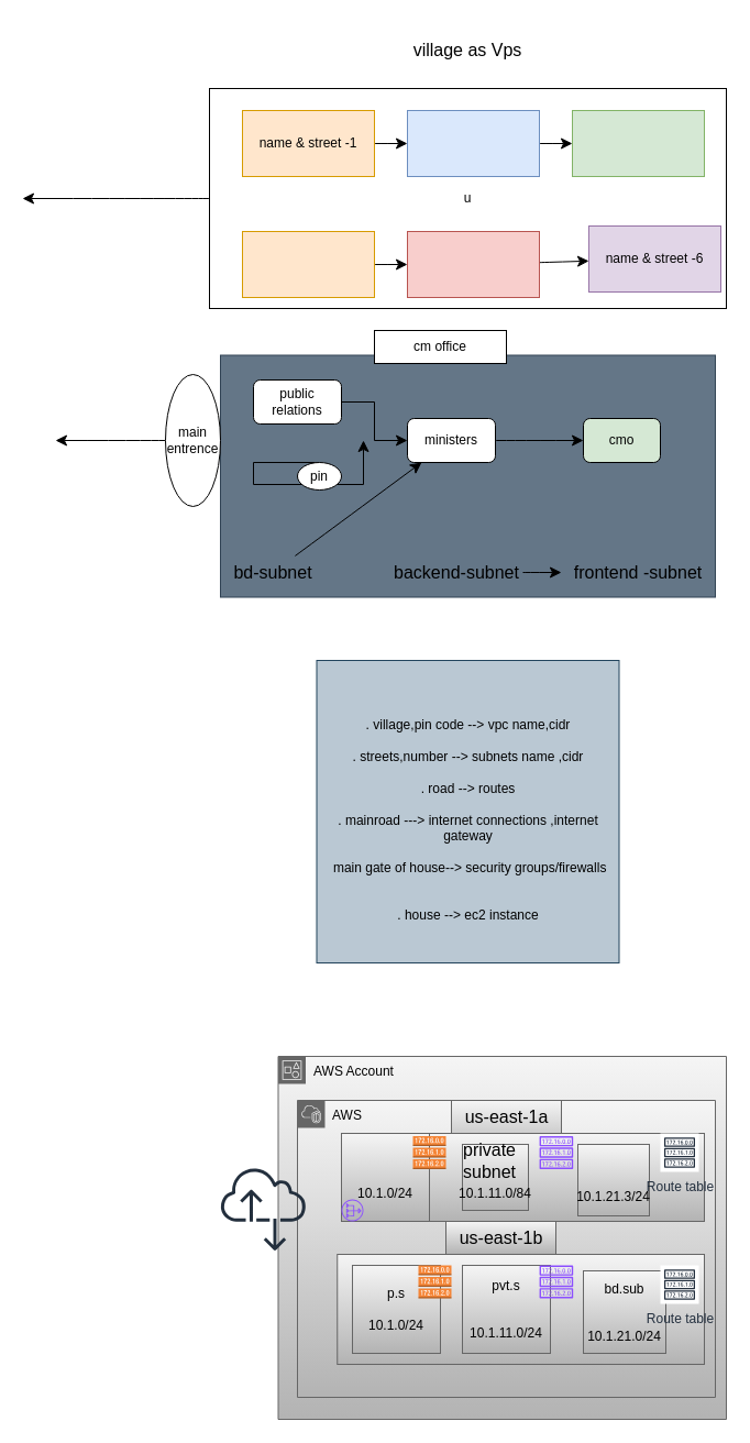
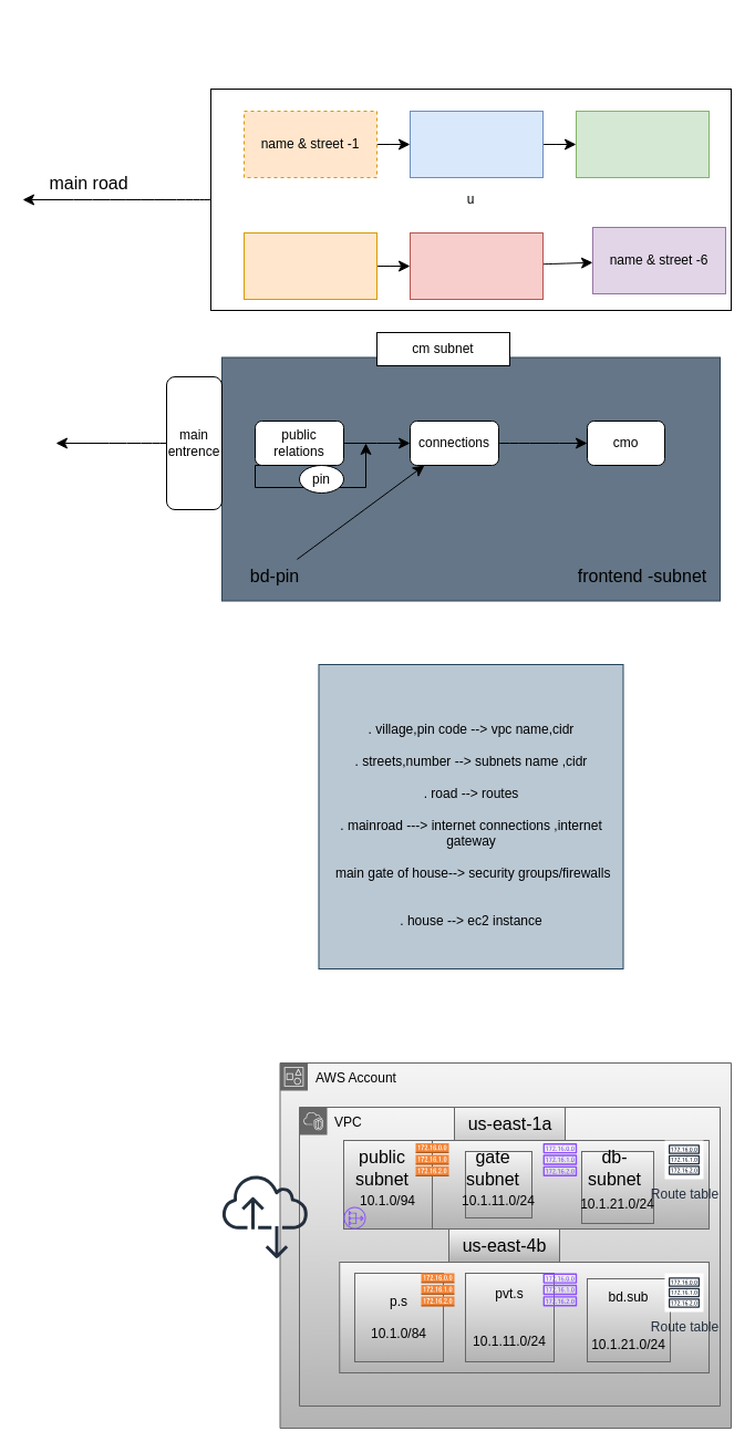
  <mxCell id="0" />
  <mxCell id="1" parent="0" />
  <mxCell id="2" style="edgeStyle=none;curved=1;rounded=0;orthogonalLoop=1;jettySize=auto;html=1;fontSize=12;startSize=8;endSize=8;" parent="1" source="3" edge="1"><mxGeometry relative="1" as="geometry"><mxPoint x="20" y="180" as="targetPoint" /></mxGeometry></mxCell>
  <mxCell id="3" value="u" style="rounded=0;whiteSpace=wrap;html=1;" parent="1" vertex="1"><mxGeometry x="190" y="80" width="470" height="200" as="geometry" /></mxCell>
  <mxCell id="4" value="" style="edgeStyle=none;curved=1;rounded=0;orthogonalLoop=1;jettySize=auto;html=1;fontSize=12;startSize=8;endSize=8;" parent="1" source="5" target="11" edge="1"><mxGeometry relative="1" as="geometry" /></mxCell>
  <mxCell id="5" value="" style="rounded=0;whiteSpace=wrap;html=1;fillColor=#ffe6cc;strokeColor=#d79b00;" parent="1" vertex="1"><mxGeometry x="220" y="210" width="120" height="60" as="geometry" /></mxCell>
  <mxCell id="6" value="" style="edgeStyle=none;curved=1;rounded=0;orthogonalLoop=1;jettySize=auto;html=1;fontSize=12;startSize=8;endSize=8;" parent="1" source="7" target="13" edge="1"><mxGeometry relative="1" as="geometry" /></mxCell>
  <mxCell id="7" value="" style="rounded=0;whiteSpace=wrap;html=1;" parent="1" vertex="1"><mxGeometry x="370" y="100" width="120" height="60" as="geometry" /></mxCell>
  <mxCell id="8" value="" style="edgeStyle=none;curved=1;rounded=0;orthogonalLoop=1;jettySize=auto;html=1;fontSize=12;startSize=8;endSize=8;" parent="1" source="9" target="7" edge="1"><mxGeometry relative="1" as="geometry" /></mxCell>
- <mxCell id="9" value="name &amp;amp; street -1" style="rounded=0;whiteSpace=wrap;html=1;fillColor=#ffe6cc;strokeColor=#d79b00;" parent="1" vertex="1"><mxGeometry x="220" y="100" width="120" height="60" as="geometry" /></mxCell>
+ <mxCell id="9" value="name &amp;amp; street -1" style="rounded=0;whiteSpace=wrap;html=1;fillColor=#ffe6cc;strokeColor=#d79b00;dashed=1;" parent="1" vertex="1"><mxGeometry x="220" y="100" width="120" height="60" as="geometry" /></mxCell>
  <mxCell id="10" value="" style="edgeStyle=none;curved=1;rounded=0;orthogonalLoop=1;jettySize=auto;html=1;fontSize=12;startSize=8;endSize=8;" parent="1" source="11" target="12" edge="1"><mxGeometry relative="1" as="geometry" /></mxCell>
  <mxCell id="11" value="" style="rounded=0;whiteSpace=wrap;html=1;fillColor=#f8cecc;strokeColor=#b85450;" parent="1" vertex="1"><mxGeometry x="370" y="210" width="120" height="60" as="geometry" /></mxCell>
  <mxCell id="12" value="name &amp;amp; street -6" style="rounded=0;whiteSpace=wrap;html=1;fillColor=#e1d5e7;strokeColor=#9673a6;" parent="1" vertex="1"><mxGeometry x="535" y="205" width="120" height="60" as="geometry" /></mxCell>
  <mxCell id="13" value="" style="rounded=0;whiteSpace=wrap;html=1;fillColor=#d5e8d4;strokeColor=#82b366;" parent="1" vertex="1"><mxGeometry x="520" y="100" width="120" height="60" as="geometry" /></mxCell>
  <mxCell id="14" value="" style="rounded=0;whiteSpace=wrap;html=1;fillColor=#647687;fontColor=#ffffff;strokeColor=#314354;" parent="1" vertex="1"><mxGeometry x="200" y="322.5" width="450" height="220" as="geometry" /></mxCell>
  <mxCell id="15" style="edgeStyle=orthogonalEdgeStyle;rounded=0;orthogonalLoop=1;jettySize=auto;html=1;entryX=0;entryY=0.5;entryDx=0;entryDy=0;fontSize=12;startSize=8;endSize=8;" edge="1" parent="1" source="33"><mxGeometry relative="1" as="geometry"><mxPoint x="230" y="420" as="sourcePoint" /><mxPoint x="330" y="400" as="targetPoint" /><Array as="points"><mxPoint x="230" y="420" /><mxPoint x="230" y="440" /><mxPoint x="330" y="440" /></Array></mxGeometry></mxCell>
  <mxCell id="16" value="" style="edgeStyle=elbowEdgeStyle;rounded=0;orthogonalLoop=1;jettySize=auto;html=1;fontSize=12;startSize=8;endSize=8;" edge="1" parent="1" source="17" target="19"><mxGeometry relative="1" as="geometry" /></mxCell>
- <mxCell id="17" value="public relations" style="rounded=1;whiteSpace=wrap;html=1;" parent="1" vertex="1"><mxGeometry x="230" y="345" width="80" height="40" as="geometry" /></mxCell>
+ <mxCell id="17" value="public relations" style="rounded=1;whiteSpace=wrap;html=1;" parent="1" vertex="1"><mxGeometry x="230" y="380" width="80" height="40" as="geometry" /></mxCell>
  <mxCell id="18" style="edgeStyle=none;curved=1;rounded=0;orthogonalLoop=1;jettySize=auto;html=1;fontSize=12;startSize=8;endSize=8;" edge="1" parent="1" source="19" target="20"><mxGeometry relative="1" as="geometry" /></mxCell>
- <mxCell id="19" value="ministers" style="rounded=1;whiteSpace=wrap;html=1;" parent="1" vertex="1"><mxGeometry x="370" y="380" width="80" height="40" as="geometry" /></mxCell>
- <mxCell id="20" value="cmo" style="rounded=1;whiteSpace=wrap;html=1;fillColor=#d5e8d4;" parent="1" vertex="1"><mxGeometry x="530" y="380" width="70" height="40" as="geometry" /></mxCell>
+ <mxCell id="19" value="connections" style="rounded=1;whiteSpace=wrap;html=1;" parent="1" vertex="1"><mxGeometry x="370" y="380" width="80" height="40" as="geometry" /></mxCell>
+ <mxCell id="20" value="cmo" style="rounded=1;whiteSpace=wrap;html=1;" parent="1" vertex="1"><mxGeometry x="530" y="380" width="70" height="40" as="geometry" /></mxCell>
  <mxCell id="21" style="edgeStyle=none;curved=1;rounded=0;orthogonalLoop=1;jettySize=auto;html=1;fontSize=12;startSize=8;endSize=8;" parent="1" source="22" edge="1"><mxGeometry relative="1" as="geometry"><mxPoint x="50" y="400" as="targetPoint" /></mxGeometry></mxCell>
- <mxCell id="22" value="main&lt;div&gt;entrence&lt;/div&gt;" style="ellipse;whiteSpace=wrap;html=1;" parent="1" vertex="1"><mxGeometry x="150" y="340" width="50" height="120" as="geometry" /></mxCell>
- <mxCell id="23" value="cm office" style="rounded=0;whiteSpace=wrap;html=1;" parent="1" vertex="1"><mxGeometry x="340" y="300" width="120" height="30" as="geometry" /></mxCell>
+ <mxCell id="22" value="main&lt;div&gt;entrence&lt;/div&gt;" style="rounded=1;whiteSpace=wrap;html=1;" parent="1" vertex="1"><mxGeometry x="150" y="340" width="50" height="120" as="geometry" /></mxCell>
+ <mxCell id="23" value="cm subnet" style="rounded=0;whiteSpace=wrap;html=1;" parent="1" vertex="1"><mxGeometry x="340" y="300" width="120" height="30" as="geometry" /></mxCell>
  <mxCell id="24" value="" style="rounded=0;whiteSpace=wrap;html=1;fillColor=#dae8fc;strokeColor=#6c8ebf;" parent="1" vertex="1"><mxGeometry x="370" y="100" width="120" height="60" as="geometry" /></mxCell>
  <mxCell id="25" value="&lt;div&gt;&lt;br&gt;&lt;/div&gt;&lt;div&gt;. village,pin code --&amp;gt; vpc name,cidr&lt;/div&gt;&lt;div&gt;&lt;br&gt;&lt;/div&gt;&lt;div&gt;. streets,number --&amp;gt; subnets name ,cidr&lt;/div&gt;&lt;div&gt;&lt;br&gt;&lt;/div&gt;&lt;div&gt;. road --&amp;gt; routes&lt;/div&gt;&lt;div&gt;&lt;br&gt;&lt;/div&gt;&lt;div&gt;. mainroad ---&amp;gt; internet connections ,internet gateway&lt;/div&gt;&lt;div&gt;&lt;br&gt;&lt;/div&gt;&lt;div&gt;&amp;nbsp;main gate of house--&amp;gt; security groups/firewalls&lt;/div&gt;&lt;div&gt;&lt;br&gt;&lt;/div&gt;&lt;div&gt;&lt;br&gt;&lt;/div&gt;&lt;div&gt;. house --&amp;gt; ec2 instance&lt;/div&gt;" style="whiteSpace=wrap;html=1;aspect=fixed;fillColor=#bac8d3;strokeColor=#23445d;" parent="1" vertex="1"><mxGeometry x="287.5" y="600" width="275" height="275" as="geometry" /></mxCell>
- <mxCell id="26" value="village as Vps" style="text;html=1;align=center;verticalAlign=middle;whiteSpace=wrap;rounded=0;fontSize=16;" parent="1" vertex="1"><mxGeometry x="360" y="20" width="130" height="50" as="geometry" /></mxCell>
+ <mxCell id="27" value="main road" style="text;strokeColor=none;align=center;fillColor=none;html=1;verticalAlign=middle;whiteSpace=wrap;rounded=0;fontSize=16;" parent="1" vertex="1"><mxGeometry x="40" y="150" width="80" height="30" as="geometry" /></mxCell>
  <mxCell id="28" value="frontend -subnet" style="text;html=1;align=center;verticalAlign=middle;whiteSpace=wrap;rounded=0;fontSize=16;" parent="1" vertex="1"><mxGeometry x="510" y="505" width="140" height="30" as="geometry" /></mxCell>
- <mxCell id="29" style="edgeStyle=none;curved=1;rounded=0;orthogonalLoop=1;jettySize=auto;html=1;fontSize=12;startSize=8;endSize=8;" parent="1" source="30" target="28" edge="1"><mxGeometry relative="1" as="geometry" /></mxCell>
- <mxCell id="30" value="backend-subnet" style="text;html=1;align=center;verticalAlign=middle;whiteSpace=wrap;rounded=0;fontSize=16;" parent="1" vertex="1"><mxGeometry x="355" y="505" width="120" height="30" as="geometry" /></mxCell>
  <mxCell id="31" style="edgeStyle=none;curved=1;rounded=0;orthogonalLoop=1;jettySize=auto;html=1;fontSize=12;startSize=8;endSize=8;" parent="1" source="32" target="19" edge="1"><mxGeometry relative="1" as="geometry" /></mxCell>
- <mxCell id="32" value="bd-subnet" style="text;html=1;align=center;verticalAlign=middle;whiteSpace=wrap;rounded=0;fontSize=16;" parent="1" vertex="1"><mxGeometry x="207.5" y="505" width="80" height="30" as="geometry" /></mxCell>
+ <mxCell id="32" value="bd-pin" style="text;html=1;align=center;verticalAlign=middle;whiteSpace=wrap;rounded=0;fontSize=16;" parent="1" vertex="1"><mxGeometry x="207.5" y="505" width="80" height="30" as="geometry" /></mxCell>
  <mxCell id="33" value="pin" style="ellipse;whiteSpace=wrap;html=1;" vertex="1" parent="1"><mxGeometry x="270" y="420" width="40" height="25" as="geometry" /></mxCell>
  <mxCell id="34" value="AWS Account" style="points=[[0,0],[0.25,0],[0.5,0],[0.75,0],[1,0],[1,0.25],[1,0.5],[1,0.75],[1,1],[0.75,1],[0.5,1],[0.25,1],[0,1],[0,0.75],[0,0.5],[0,0.25]];outlineConnect=0;gradientColor=#b3b3b3;html=1;whiteSpace=wrap;fontSize=12;fontStyle=0;container=1;pointerEvents=0;collapsible=0;recursiveResize=0;shape=mxgraph.aws4.group;grIcon=mxgraph.aws4.group_account;strokeColor=#666666;fillColor=#f5f5f5;verticalAlign=top;align=left;spacingLeft=30;dashed=0;" vertex="1" parent="1"><mxGeometry x="252.5" y="960" width="407.5" height="330" as="geometry" /></mxCell>
- <mxCell id="35" value="AWS" style="points=[[0,0],[0.25,0],[0.5,0],[0.75,0],[1,0],[1,0.25],[1,0.5],[1,0.75],[1,1],[0.75,1],[0.5,1],[0.25,1],[0,1],[0,0.75],[0,0.5],[0,0.25]];outlineConnect=0;gradientColor=#b3b3b3;html=1;whiteSpace=wrap;fontSize=12;fontStyle=0;container=1;pointerEvents=0;collapsible=0;recursiveResize=0;shape=mxgraph.aws4.group;grIcon=mxgraph.aws4.group_vpc2;strokeColor=#666666;fillColor=#f5f5f5;verticalAlign=top;align=left;spacingLeft=30;dashed=0;" vertex="1" parent="34"><mxGeometry x="17.5" y="40" width="380" height="270" as="geometry" /></mxCell>
+ <mxCell id="35" value="VPC" style="points=[[0,0],[0.25,0],[0.5,0],[0.75,0],[1,0],[1,0.25],[1,0.5],[1,0.75],[1,1],[0.75,1],[0.5,1],[0.25,1],[0,1],[0,0.75],[0,0.5],[0,0.25]];outlineConnect=0;gradientColor=#b3b3b3;html=1;whiteSpace=wrap;fontSize=12;fontStyle=0;container=1;pointerEvents=0;collapsible=0;recursiveResize=0;shape=mxgraph.aws4.group;grIcon=mxgraph.aws4.group_vpc2;strokeColor=#666666;fillColor=#f5f5f5;verticalAlign=top;align=left;spacingLeft=30;dashed=0;" vertex="1" parent="34"><mxGeometry x="17.5" y="40" width="380" height="270" as="geometry" /></mxCell>
  <mxCell id="36" value="" style="rounded=0;whiteSpace=wrap;html=1;fillColor=#f5f5f5;gradientColor=#b3b3b3;strokeColor=#666666;" vertex="1" parent="35"><mxGeometry x="40" y="30" width="300" height="80" as="geometry" /></mxCell>
  <mxCell id="37" value="" style="rounded=0;whiteSpace=wrap;html=1;fillColor=#f5f5f5;gradientColor=#b3b3b3;strokeColor=#666666;" vertex="1" parent="35"><mxGeometry x="36.25" y="140" width="333.75" height="100" as="geometry" /></mxCell>
  <mxCell id="38" value="" style="edgeStyle=none;curved=1;rounded=0;orthogonalLoop=1;jettySize=auto;html=1;fontSize=12;startSize=8;endSize=8;fillColor=#f5f5f5;gradientColor=#b3b3b3;strokeColor=#666666;" edge="1" parent="35" source="39" target="37"><mxGeometry relative="1" as="geometry" /></mxCell>
- <mxCell id="39" value="us-east-1b" style="text;html=1;align=center;verticalAlign=middle;resizable=0;points=[];autosize=1;strokeColor=#666666;fillColor=#f5f5f5;fontSize=16;gradientColor=#b3b3b3;" vertex="1" parent="35"><mxGeometry x="135" y="110" width="100" height="30" as="geometry" /></mxCell>
+ <mxCell id="39" value="us-east-4b" style="text;html=1;align=center;verticalAlign=middle;resizable=0;points=[];autosize=1;strokeColor=#666666;fillColor=#f5f5f5;fontSize=16;gradientColor=#b3b3b3;" vertex="1" parent="35"><mxGeometry x="135" y="110" width="100" height="30" as="geometry" /></mxCell>
  <mxCell id="40" value="us-east-1a&lt;div&gt;&lt;br&gt;&lt;/div&gt;" style="text;html=1;align=center;verticalAlign=middle;resizable=0;points=[];autosize=1;strokeColor=#666666;fillColor=#f5f5f5;fontSize=16;gradientColor=#b3b3b3;" vertex="1" parent="35"><mxGeometry x="140" width="100" height="50" as="geometry" /></mxCell>
  <mxCell id="41" value="" style="whiteSpace=wrap;html=1;aspect=fixed;fillColor=#f5f5f5;gradientColor=#b3b3b3;strokeColor=#666666;" vertex="1" parent="35"><mxGeometry x="50" y="40" width="60" height="60" as="geometry" /></mxCell>
  <mxCell id="42" value="" style="rounded=0;whiteSpace=wrap;html=1;fillColor=#f5f5f5;gradientColor=#b3b3b3;strokeColor=#666666;" vertex="1" parent="35"><mxGeometry x="40" y="30" width="330" height="80" as="geometry" /></mxCell>
- <mxCell id="43" value="&lt;div&gt;&lt;br&gt;&lt;/div&gt;&lt;div&gt;&lt;br&gt;&lt;/div&gt;&lt;div&gt;10.1.0/24&lt;/div&gt;" style="whiteSpace=wrap;html=1;aspect=fixed;fillColor=#f5f5f5;strokeColor=#666666;gradientColor=#b3b3b3;" vertex="1" parent="35"><mxGeometry x="40" y="30" width="80" height="80" as="geometry" /></mxCell>
- <mxCell id="44" value="&lt;div&gt;&lt;br&gt;&lt;/div&gt;&lt;div&gt;&lt;div&gt;&lt;br&gt;&lt;/div&gt;&lt;div&gt;10.1.11.0/84&lt;/div&gt;&lt;/div&gt;" style="whiteSpace=wrap;html=1;aspect=fixed;fillColor=#f5f5f5;strokeColor=#666666;gradientColor=#b3b3b3;" vertex="1" parent="35"><mxGeometry x="150" y="40" width="60" height="60" as="geometry" /></mxCell>
- <mxCell id="45" value="&lt;div&gt;&lt;br&gt;&lt;/div&gt;&lt;div&gt;&lt;div&gt;&lt;br&gt;&lt;/div&gt;&lt;div&gt;10.1.21.3/24&lt;/div&gt;&lt;/div&gt;" style="whiteSpace=wrap;html=1;aspect=fixed;fillColor=#f5f5f5;strokeColor=#666666;gradientColor=#b3b3b3;" vertex="1" parent="35"><mxGeometry x="255" y="40" width="65" height="65" as="geometry" /></mxCell>
+ <mxCell id="43" value="&lt;div&gt;&lt;br&gt;&lt;/div&gt;&lt;div&gt;&lt;br&gt;&lt;/div&gt;&lt;div&gt;10.1.0/94&lt;/div&gt;" style="whiteSpace=wrap;html=1;aspect=fixed;fillColor=#f5f5f5;strokeColor=#666666;gradientColor=#b3b3b3;" vertex="1" parent="35"><mxGeometry x="40" y="30" width="80" height="80" as="geometry" /></mxCell>
+ <mxCell id="44" value="&lt;div&gt;&lt;br&gt;&lt;/div&gt;&lt;div&gt;&lt;div&gt;&lt;br&gt;&lt;/div&gt;&lt;div&gt;10.1.11.0/24&lt;/div&gt;&lt;/div&gt;" style="whiteSpace=wrap;html=1;aspect=fixed;fillColor=#f5f5f5;strokeColor=#666666;gradientColor=#b3b3b3;" vertex="1" parent="35"><mxGeometry x="150" y="40" width="60" height="60" as="geometry" /></mxCell>
+ <mxCell id="45" value="&lt;div&gt;&lt;br&gt;&lt;/div&gt;&lt;div&gt;&lt;div&gt;&lt;br&gt;&lt;/div&gt;&lt;div&gt;10.1.21.0/24&lt;/div&gt;&lt;/div&gt;" style="whiteSpace=wrap;html=1;aspect=fixed;fillColor=#f5f5f5;strokeColor=#666666;gradientColor=#b3b3b3;" vertex="1" parent="35"><mxGeometry x="255" y="40" width="65" height="65" as="geometry" /></mxCell>
  <mxCell id="46" value="pvt.s&lt;div&gt;&lt;br&gt;&lt;/div&gt;&lt;div&gt;&lt;div&gt;&lt;br&gt;&lt;/div&gt;&lt;div&gt;10.1.11.0/24&lt;/div&gt;&lt;/div&gt;" style="whiteSpace=wrap;html=1;aspect=fixed;fillColor=#f5f5f5;strokeColor=#666666;gradientColor=#b3b3b3;" vertex="1" parent="35"><mxGeometry x="150" y="150" width="80" height="80" as="geometry" /></mxCell>
- <mxCell id="47" value="p.s&lt;br&gt;&lt;div&gt;&lt;div&gt;&lt;br&gt;&lt;/div&gt;&lt;div&gt;10.1.0/24&lt;/div&gt;&lt;/div&gt;" style="whiteSpace=wrap;html=1;aspect=fixed;fillColor=#f5f5f5;strokeColor=#666666;gradientColor=#b3b3b3;" vertex="1" parent="35"><mxGeometry x="50" y="150" width="80" height="80" as="geometry" /></mxCell>
+ <mxCell id="47" value="p.s&lt;br&gt;&lt;div&gt;&lt;div&gt;&lt;br&gt;&lt;/div&gt;&lt;div&gt;10.1.0/84&lt;/div&gt;&lt;/div&gt;" style="whiteSpace=wrap;html=1;aspect=fixed;fillColor=#f5f5f5;strokeColor=#666666;gradientColor=#b3b3b3;" vertex="1" parent="35"><mxGeometry x="50" y="150" width="80" height="80" as="geometry" /></mxCell>
  <mxCell id="48" value="bd.sub&lt;div&gt;&lt;br&gt;&lt;/div&gt;&lt;div&gt;&lt;div&gt;&lt;br&gt;&lt;/div&gt;&lt;div&gt;10.1.21.0/24&lt;/div&gt;&lt;/div&gt;" style="whiteSpace=wrap;html=1;aspect=fixed;fillColor=#f5f5f5;strokeColor=#666666;gradientColor=#b3b3b3;" vertex="1" parent="35"><mxGeometry x="260" y="155" width="75" height="75" as="geometry" /></mxCell>
- <mxCell id="50" value="private&lt;div&gt;subnet&lt;/div&gt;" style="text;html=1;align=center;verticalAlign=middle;whiteSpace=wrap;rounded=0;fontSize=16;" vertex="1" parent="35"><mxGeometry x="150" y="40" width="50" height="30" as="geometry" /></mxCell>
+ <mxCell id="49" value="public subnet" style="text;html=1;align=center;verticalAlign=middle;whiteSpace=wrap;rounded=0;fontSize=16;" vertex="1" parent="35"><mxGeometry x="50" y="40" width="50" height="30" as="geometry" /></mxCell>
+ <mxCell id="50" value="gate&lt;div&gt;subnet&lt;/div&gt;" style="text;html=1;align=center;verticalAlign=middle;whiteSpace=wrap;rounded=0;fontSize=16;" vertex="1" parent="35"><mxGeometry x="150" y="40" width="50" height="30" as="geometry" /></mxCell>
+ <mxCell id="51" value="db-subnet" style="text;html=1;align=center;verticalAlign=middle;whiteSpace=wrap;rounded=0;fontSize=16;" vertex="1" parent="35"><mxGeometry x="260" y="40" width="50" height="30" as="geometry" /></mxCell>
  <mxCell id="52" value="" style="sketch=0;outlineConnect=0;fontColor=#232F3E;gradientColor=none;fillColor=#8C4FFF;strokeColor=none;dashed=0;verticalLabelPosition=bottom;verticalAlign=top;align=center;html=1;fontSize=12;fontStyle=0;aspect=fixed;pointerEvents=1;shape=mxgraph.aws4.nat_gateway;" vertex="1" parent="35"><mxGeometry x="40" y="90" width="20" height="20" as="geometry" /></mxCell>
  <mxCell id="53" value="" style="outlineConnect=0;dashed=0;verticalLabelPosition=bottom;verticalAlign=top;align=center;html=1;shape=mxgraph.aws3.route_table;fillColor=#F58536;gradientColor=none;" vertex="1" parent="35"><mxGeometry x="105" y="32.5" width="30" height="30" as="geometry" /></mxCell>
  <mxCell id="54" value="Route table" style="sketch=0;outlineConnect=0;fontColor=#232F3E;gradientColor=none;strokeColor=#232F3E;fillColor=#ffffff;dashed=0;verticalLabelPosition=bottom;verticalAlign=top;align=center;html=1;fontSize=12;fontStyle=0;aspect=fixed;shape=mxgraph.aws4.resourceIcon;resIcon=mxgraph.aws4.route_table;" vertex="1" parent="35"><mxGeometry x="330" y="30" width="35" height="35" as="geometry" /></mxCell>
  <mxCell id="55" value="" style="sketch=0;outlineConnect=0;fontColor=#232F3E;gradientColor=none;fillColor=#8C4FFF;strokeColor=none;dashed=0;verticalLabelPosition=bottom;verticalAlign=top;align=center;html=1;fontSize=12;fontStyle=0;aspect=fixed;pointerEvents=1;shape=mxgraph.aws4.route_table;" vertex="1" parent="35"><mxGeometry x="220.0" y="150" width="30.79" height="30" as="geometry" /></mxCell>
  <mxCell id="56" value="Route table" style="sketch=0;outlineConnect=0;fontColor=#232F3E;gradientColor=none;strokeColor=#232F3E;fillColor=#ffffff;dashed=0;verticalLabelPosition=bottom;verticalAlign=top;align=center;html=1;fontSize=12;fontStyle=0;aspect=fixed;shape=mxgraph.aws4.resourceIcon;resIcon=mxgraph.aws4.route_table;" vertex="1" parent="35"><mxGeometry x="330" y="150" width="35" height="35" as="geometry" /></mxCell>
  <mxCell id="57" value="" style="outlineConnect=0;dashed=0;verticalLabelPosition=bottom;verticalAlign=top;align=center;html=1;shape=mxgraph.aws3.route_table;fillColor=#F58536;gradientColor=none;" vertex="1" parent="35"><mxGeometry x="110" y="150" width="30" height="30" as="geometry" /></mxCell>
  <mxCell id="58" value="" style="sketch=0;outlineConnect=0;fontColor=#232F3E;gradientColor=none;fillColor=#8C4FFF;strokeColor=none;dashed=0;verticalLabelPosition=bottom;verticalAlign=top;align=center;html=1;fontSize=12;fontStyle=0;aspect=fixed;pointerEvents=1;shape=mxgraph.aws4.route_table;" vertex="1" parent="35"><mxGeometry x="220" y="32.5" width="30.79" height="30" as="geometry" /></mxCell>
  <mxCell id="59" value="" style="sketch=0;outlineConnect=0;fontColor=#232F3E;gradientColor=none;fillColor=#232F3D;strokeColor=none;dashed=0;verticalLabelPosition=bottom;verticalAlign=top;align=center;html=1;fontSize=12;fontStyle=0;aspect=fixed;pointerEvents=1;shape=mxgraph.aws4.internet_alt2;" vertex="1" parent="1"><mxGeometry x="200" y="1060" width="78" height="78" as="geometry" /></mxCell>
